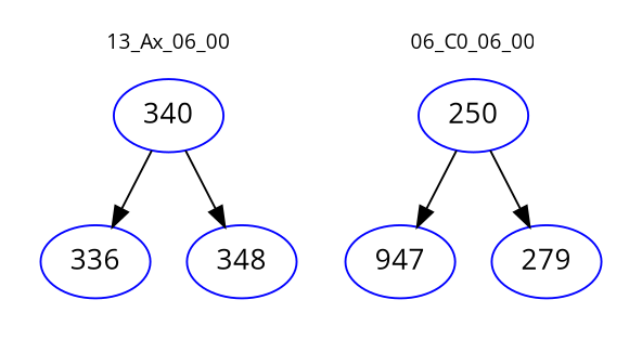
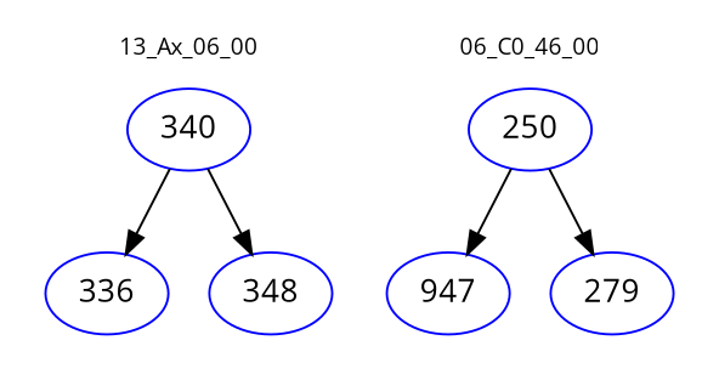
  digraph {
    fontname="Open Sans"
    node [color=blue fontname="Open Sans"]
    edge [color=black fontname="Open Sans"]
    n1 [label=340]
    n2 [label=336]
    n3 [label=348]
    n4 [label=250]
    n5 [label=947]
    n6 [label=279]
    subgraph cluster_1 {
      color=white
      fontsize=10
      label="13_Ax_06_00"
      n1
      n2
      n3
    }
    subgraph cluster_2 {
      color=white
      fontsize=10
-     label="06_C0_06_00"
+     label="06_C0_46_00"
      n4
      n5
      n6
    }
    n1 -> n2
    n1 -> n3
    n4 -> n5
    n4 -> n6
  }
